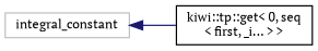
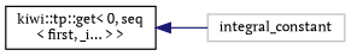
  digraph {
    rankdir=LR
    fontname="PT Serif"
    node [fillcolor=white fontname="PT Serif" fontsize=10 shape=record style=filled]
    n1 [color=grey75 height=0.2 label=integral_constant width=0.4]
    n2 [color=black height=0.2 label="kiwi::tp::get\< 0, seq\l\< first, _i... \> \>" width=0.4]
-   n1 -> n2 [color=midnightblue dir=back fontname="PT Serif" fontsize=10 labelfontname=Helvetica labelfontsize=10 style=solid]
+   n2 -> n1 [color=midnightblue dir=back fontname="PT Serif" fontsize=10 labelfontname=Helvetica labelfontsize=10 style=solid]
  }
